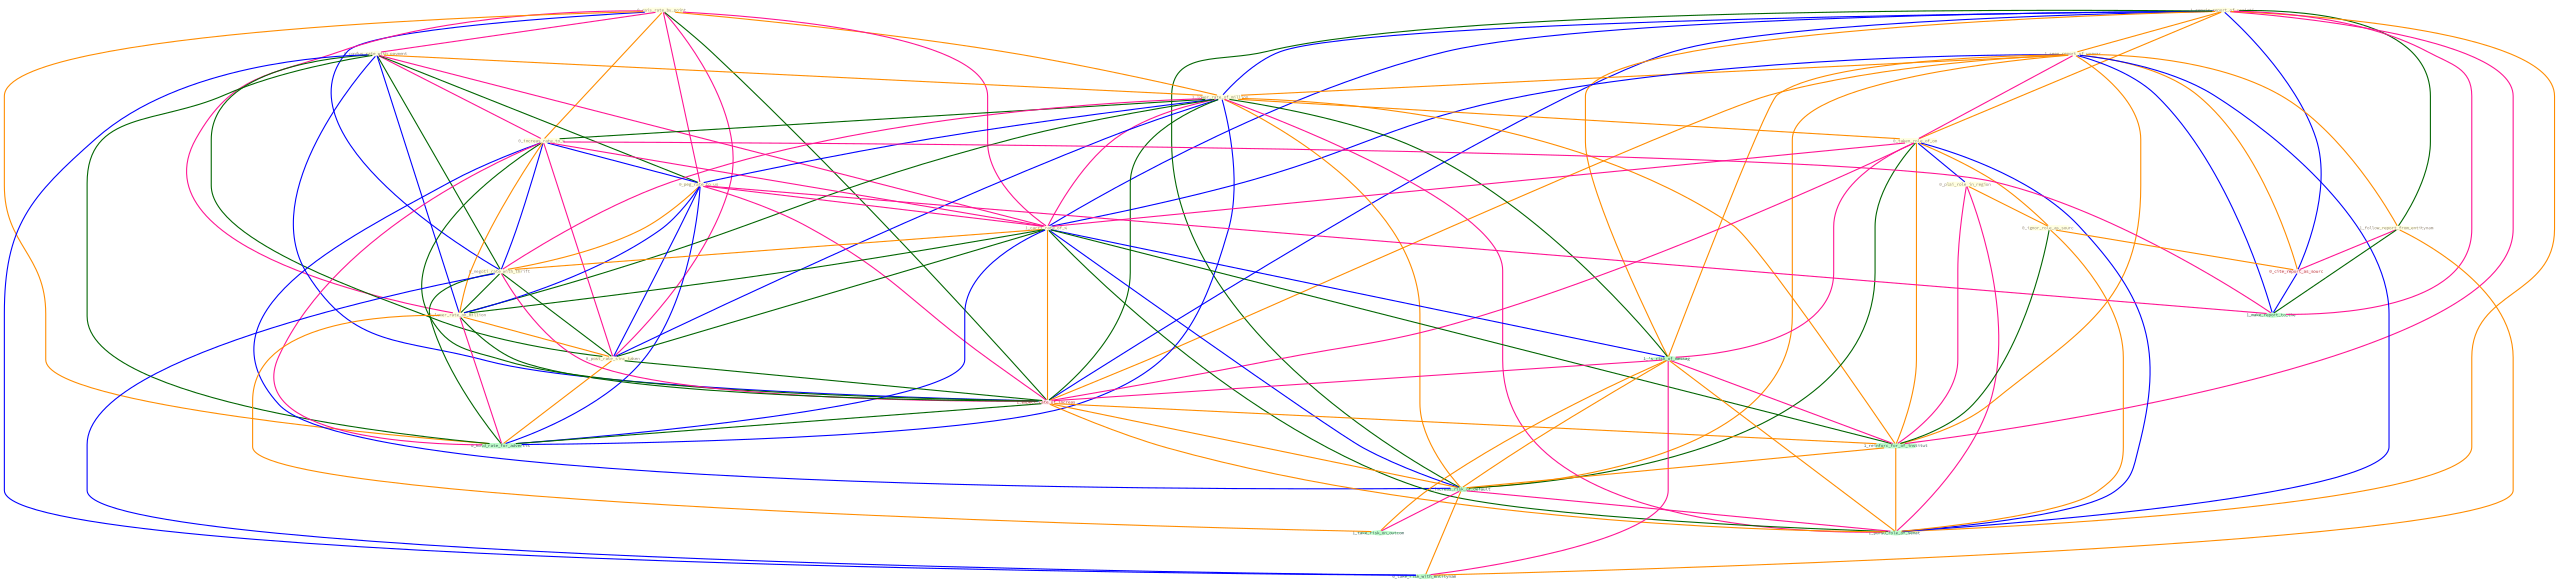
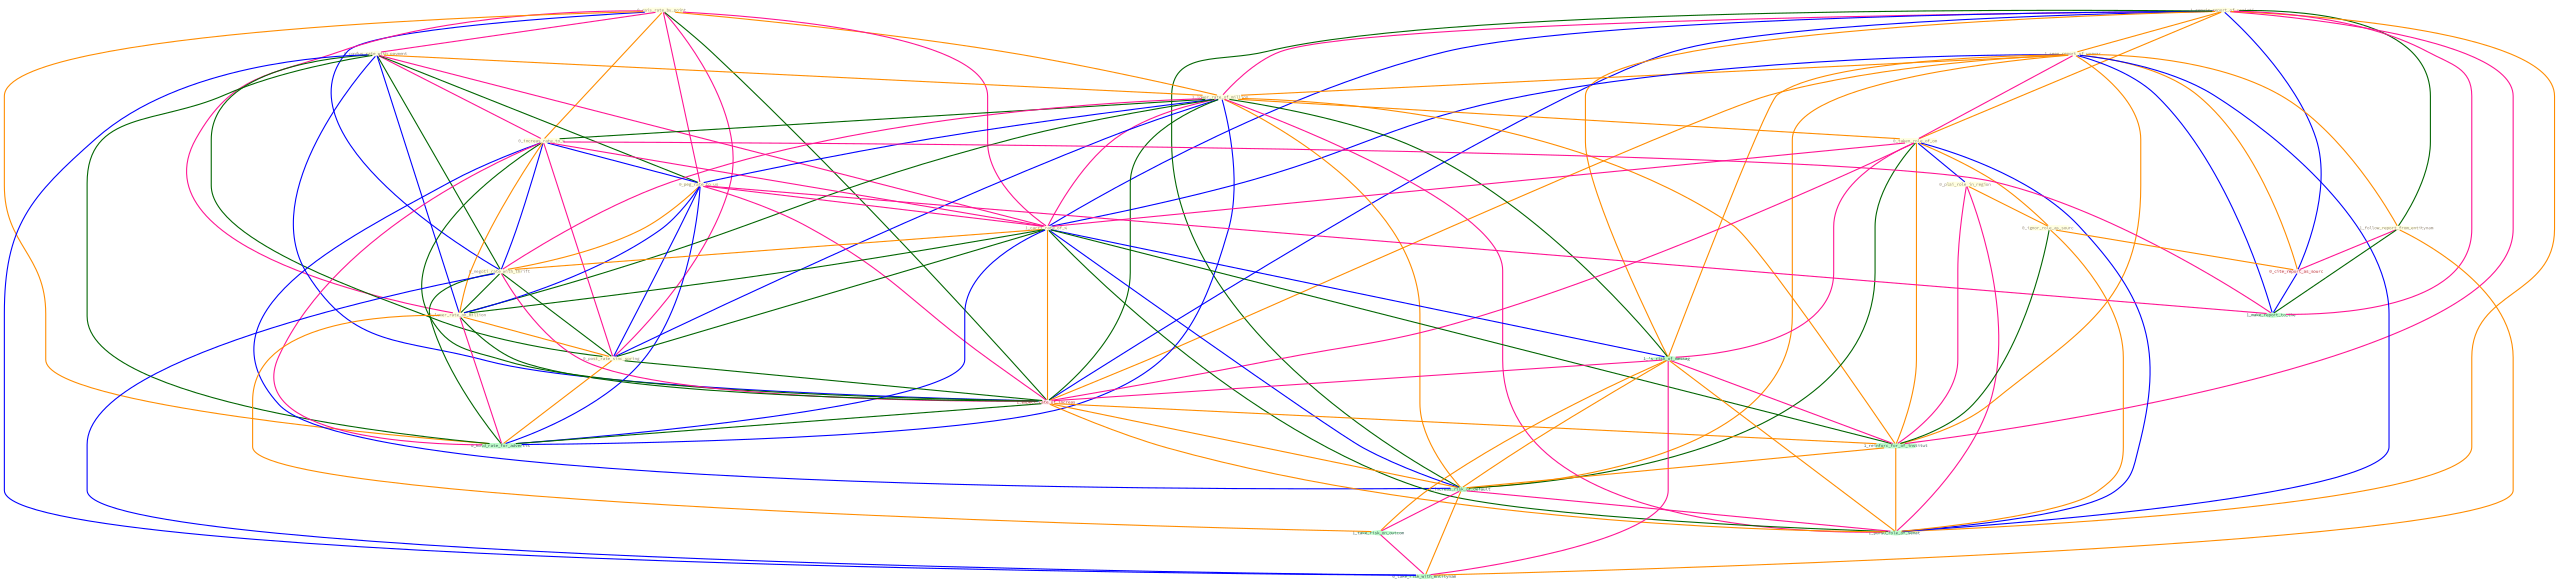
  graph {
    fontname="Source Code Pro"
    node [color="#ffffe0" fixedsize=true fontcolor="#8b7d6b" fontname="Source Code Pro" fontsize=4 shape=diamond style=filled]
    edge [color=darkorange fontname="Source Code Pro" w=1]
    "1_requir_report_of_varieti " [height=.06 width=.5]
    "0_rais_rate_by_point " [height=.06 shape=cylinder width=.5]
    "1_seen_report_of_unawar " [height=.06 width=.5]
    "0_confus_rate_with_payment " [height=.06 width=.5]
    "1_lower_rate_of_million " [height=.06 shape=cylinder width=.5]
    "0_taken_role_of_on " [height=.06 shape=cylinder width=.5]
    "0_increas_rate_to_% " [height=.06 shape=cylinder width=.5]
    "0_peg_rate_to_us " [height=.06 width=.5]
    "1_carri_rate_of_% " [height=.06 width=.5]
    "1_follow_report_from_entitynam " [height=.06 width=.5]
    "0_negoti_rate_with_thrift " [height=.06 shape=cylinder width=.5]
    "0_plai_role_in_region " [height=.06 shape=cylinder width=.5]
    "1_lower_rate_on_million " [height=.06 shape=cylinder width=.5]
-   "0_post_rate_sinc_spring " [height=.06 shape=cylinder width=.5 label="0_post_rate_sinc_taken"]
+   "0_post_rate_sinc_spring " [height=.06 shape=cylinder width=.5]
    "0_ignor_role_as_sourc " [height=.06 shape=cylinder width=.5]
    "1_expect_rate_of_increas " [color="#fff0f5" fontcolor="#b22222" height=.06 width=.5]
    "0_cite_report_as_sourc " [color="#fff0f5" fontcolor="#b22222" height=.06 width=.5]
    "1_'s_risk_of_messag " [color="#BDFCC9" fontcolor="#2f4f4f" height=.06 width=.5]
    n19 [color="#BDFCC9" fontcolor="#2f4f4f" height=.06 label="1_reinforc_for_of_institut" shape=cylinder width=.5]
    "1_increas_risk_of_default " [color="#BDFCC9" fontcolor="#2f4f4f" height=.06 width=.5]
    "1_pursu_role_of_senat " [color="#BDFCC9" fontcolor="#2f4f4f" height=.06 width=.5]
    "1_make_report_to_the " [color="#BDFCC9" fontcolor="#2f4f4f" height=.06 width=.5]
    "0_hold_rate_for_advertis " [color="#BDFCC9" fontcolor="#2f4f4f" height=.06 shape=cylinder width=.5]
    "0_take_risk_with_entitynam " [color="#BDFCC9" fontcolor="#2f4f4f" height=.06 width=.5]
    "1_take_risk_on_outcom " [color="#BDFCC9" fontcolor="#2f4f4f" height=.06 width=.5]
    subgraph sub_1 {
      "1_requir_report_of_varieti "
      "0_rais_rate_by_point "
      "1_seen_report_of_unawar "
      "0_confus_rate_with_payment "
      "1_lower_rate_of_million "
      "0_taken_role_of_on "
      "0_increas_rate_to_% "
      "0_peg_rate_to_us "
      "1_carri_rate_of_% "
      "1_follow_report_from_entitynam "
      "0_negoti_rate_with_thrift "
      "0_plai_role_in_region "
      "1_lower_rate_on_million "
      "0_post_rate_sinc_spring "
      "0_ignor_role_as_sourc "
    }
    subgraph sub_2 {
      "1_expect_rate_of_increas "
      "0_cite_report_as_sourc "
    }
    "1_requir_report_of_varieti " -- "1_seen_report_of_unawar " [w=2]
-   "1_requir_report_of_varieti " -- "1_lower_rate_of_million " [color=blue]
+   "1_requir_report_of_varieti " -- "1_lower_rate_of_million " [color=deeppink]
    "1_requir_report_of_varieti " -- "0_taken_role_of_on "
    "1_requir_report_of_varieti " -- "1_carri_rate_of_% " [color=blue]
    "1_requir_report_of_varieti " -- "1_follow_report_from_entitynam " [color=darkgreen]
    "1_requir_report_of_varieti " -- "1_expect_rate_of_increas " [color=blue]
    "1_requir_report_of_varieti " -- "0_cite_report_as_sourc " [color=blue]
    "1_requir_report_of_varieti " -- "1_'s_risk_of_messag "
    "1_requir_report_of_varieti " -- n19 [color=deeppink]
    "1_requir_report_of_varieti " -- "1_increas_risk_of_default " [color=darkgreen]
    "1_requir_report_of_varieti " -- "1_pursu_role_of_senat "
    "1_requir_report_of_varieti " -- "1_make_report_to_the " [color=deeppink]
    "0_rais_rate_by_point " -- "0_confus_rate_with_payment " [color=deeppink]
    "0_rais_rate_by_point " -- "1_lower_rate_of_million "
    "0_rais_rate_by_point " -- "0_increas_rate_to_% "
    "0_rais_rate_by_point " -- "0_peg_rate_to_us " [color=deeppink]
    "0_rais_rate_by_point " -- "1_carri_rate_of_% " [color=deeppink]
    "0_rais_rate_by_point " -- "0_negoti_rate_with_thrift " [color=blue]
    "0_rais_rate_by_point " -- "1_lower_rate_on_million " [color=deeppink]
    "0_rais_rate_by_point " -- "0_post_rate_sinc_spring " [color=deeppink]
    "0_rais_rate_by_point " -- "1_expect_rate_of_increas " [color=darkgreen]
    "0_rais_rate_by_point " -- "0_hold_rate_for_advertis "
    "1_seen_report_of_unawar " -- "1_lower_rate_of_million "
    "1_seen_report_of_unawar " -- "0_taken_role_of_on " [color=deeppink]
    "1_seen_report_of_unawar " -- "1_carri_rate_of_% " [color=blue]
    "1_seen_report_of_unawar " -- "1_follow_report_from_entitynam "
    "1_seen_report_of_unawar " -- "1_expect_rate_of_increas "
    "1_seen_report_of_unawar " -- "0_cite_report_as_sourc "
    "1_seen_report_of_unawar " -- "1_'s_risk_of_messag "
    "1_seen_report_of_unawar " -- n19
    "1_seen_report_of_unawar " -- "1_increas_risk_of_default "
    "1_seen_report_of_unawar " -- "1_pursu_role_of_senat " [color=blue]
    "1_seen_report_of_unawar " -- "1_make_report_to_the " [color=blue]
    "0_confus_rate_with_payment " -- "1_lower_rate_of_million "
    "0_confus_rate_with_payment " -- "0_increas_rate_to_% " [color=deeppink]
    "0_confus_rate_with_payment " -- "0_peg_rate_to_us " [color=darkgreen]
    "0_confus_rate_with_payment " -- "1_carri_rate_of_% " [color=deeppink]
    "0_confus_rate_with_payment " -- "0_negoti_rate_with_thrift " [color=darkgreen w=2]
    "0_confus_rate_with_payment " -- "1_lower_rate_on_million " [color=blue]
    "0_confus_rate_with_payment " -- "0_post_rate_sinc_spring " [color=darkgreen]
    "0_confus_rate_with_payment " -- "1_expect_rate_of_increas " [color=blue]
    "0_confus_rate_with_payment " -- "0_hold_rate_for_advertis " [color=darkgreen]
    "0_confus_rate_with_payment " -- "0_take_risk_with_entitynam " [color=blue]
    "1_lower_rate_of_million " -- "0_taken_role_of_on "
    "1_lower_rate_of_million " -- "0_increas_rate_to_% " [color=darkgreen]
    "1_lower_rate_of_million " -- "0_peg_rate_to_us " [color=blue]
    "1_lower_rate_of_million " -- "1_carri_rate_of_% " [color=deeppink w=2]
    "1_lower_rate_of_million " -- "0_negoti_rate_with_thrift " [color=deeppink]
    "1_lower_rate_of_million " -- "1_lower_rate_on_million " [color=darkgreen w=3]
    "1_lower_rate_of_million " -- "0_post_rate_sinc_spring " [color=blue]
    "1_lower_rate_of_million " -- "1_expect_rate_of_increas " [color=darkgreen w=2]
    "1_lower_rate_of_million " -- "1_'s_risk_of_messag " [color=darkgreen]
    "1_lower_rate_of_million " -- n19
    "1_lower_rate_of_million " -- "1_increas_risk_of_default "
    "1_lower_rate_of_million " -- "1_pursu_role_of_senat " [color=deeppink]
    "1_lower_rate_of_million " -- "0_hold_rate_for_advertis " [color=blue]
    "0_taken_role_of_on " -- "1_carri_rate_of_% " [color=deeppink]
    "0_taken_role_of_on " -- "0_plai_role_in_region " [color=blue]
    "0_taken_role_of_on " -- "0_ignor_role_as_sourc "
    "0_taken_role_of_on " -- "1_expect_rate_of_increas " [color=deeppink]
    "0_taken_role_of_on " -- "1_'s_risk_of_messag " [color=deeppink]
    "0_taken_role_of_on " -- n19 [w=2]
    "0_taken_role_of_on " -- "1_increas_risk_of_default " [color=darkgreen]
    "0_taken_role_of_on " -- "1_pursu_role_of_senat " [color=blue w=2]
    "0_increas_rate_to_% " -- "0_peg_rate_to_us " [color=blue w=2]
    "0_increas_rate_to_% " -- "1_carri_rate_of_% " [color=deeppink w=2]
    "0_increas_rate_to_% " -- "0_negoti_rate_with_thrift " [color=blue]
    "0_increas_rate_to_% " -- "1_lower_rate_on_million "
    "0_increas_rate_to_% " -- "0_post_rate_sinc_spring " [color=deeppink]
    "0_increas_rate_to_% " -- "1_expect_rate_of_increas " [color=darkgreen]
    "0_increas_rate_to_% " -- "1_increas_risk_of_default " [color=blue]
    "0_increas_rate_to_% " -- "1_make_report_to_the " [color=deeppink]
    "0_increas_rate_to_% " -- "0_hold_rate_for_advertis " [color=deeppink]
    "0_peg_rate_to_us " -- "1_carri_rate_of_% " [color=deeppink]
    "0_peg_rate_to_us " -- "0_negoti_rate_with_thrift "
    "0_peg_rate_to_us " -- "1_lower_rate_on_million " [color=blue]
    "0_peg_rate_to_us " -- "0_post_rate_sinc_spring " [color=blue]
    "0_peg_rate_to_us " -- "1_expect_rate_of_increas " [color=deeppink]
    "0_peg_rate_to_us " -- "1_make_report_to_the " [color=deeppink]
    "0_peg_rate_to_us " -- "0_hold_rate_for_advertis " [color=blue]
    "1_carri_rate_of_% " -- "0_negoti_rate_with_thrift "
    "1_carri_rate_of_% " -- "1_lower_rate_on_million " [color=darkgreen]
    "1_carri_rate_of_% " -- "0_post_rate_sinc_spring " [color=darkgreen]
    "1_carri_rate_of_% " -- "1_expect_rate_of_increas " [w=2]
    "1_carri_rate_of_% " -- "1_'s_risk_of_messag " [color=blue]
    "1_carri_rate_of_% " -- n19 [color=darkgreen]
    "1_carri_rate_of_% " -- "1_increas_risk_of_default " [color=blue]
    "1_carri_rate_of_% " -- "1_pursu_role_of_senat " [color=darkgreen]
    "1_carri_rate_of_% " -- "0_hold_rate_for_advertis " [color=blue]
    "1_follow_report_from_entitynam " -- "0_cite_report_as_sourc " [color=deeppink]
    "1_follow_report_from_entitynam " -- "1_make_report_to_the " [color=darkgreen]
    "1_follow_report_from_entitynam " -- "0_take_risk_with_entitynam "
    "0_negoti_rate_with_thrift " -- "1_lower_rate_on_million " [color=darkgreen]
    "0_negoti_rate_with_thrift " -- "0_post_rate_sinc_spring " [color=darkgreen]
    "0_negoti_rate_with_thrift " -- "1_expect_rate_of_increas " [color=deeppink]
    "0_negoti_rate_with_thrift " -- "0_hold_rate_for_advertis " [color=darkgreen]
    "0_negoti_rate_with_thrift " -- "0_take_risk_with_entitynam " [color=blue]
    "0_plai_role_in_region " -- "0_ignor_role_as_sourc "
    "0_plai_role_in_region " -- n19 [color=deeppink]
    "0_plai_role_in_region " -- "1_pursu_role_of_senat " [color=deeppink]
    "1_lower_rate_on_million " -- "0_post_rate_sinc_spring "
    "1_lower_rate_on_million " -- "1_expect_rate_of_increas " [color=darkgreen]
    "1_lower_rate_on_million " -- "0_hold_rate_for_advertis " [color=deeppink]
    "1_lower_rate_on_million " -- "1_take_risk_on_outcom "
    "0_post_rate_sinc_spring " -- "1_expect_rate_of_increas " [color=darkgreen]
    "0_post_rate_sinc_spring " -- "0_hold_rate_for_advertis "
    "0_ignor_role_as_sourc " -- "0_cite_report_as_sourc " [w=2]
    "0_ignor_role_as_sourc " -- n19 [color=darkgreen]
    "0_ignor_role_as_sourc " -- "1_pursu_role_of_senat "
    "1_expect_rate_of_increas " -- n19
    "1_expect_rate_of_increas " -- "1_increas_risk_of_default "
    "1_expect_rate_of_increas " -- "1_pursu_role_of_senat "
    "1_expect_rate_of_increas " -- "0_hold_rate_for_advertis " [color=darkgreen]
    "0_cite_report_as_sourc " -- "1_make_report_to_the " [color=blue]
    "1_'s_risk_of_messag " -- "1_expect_rate_of_increas " [color=deeppink]
    "1_'s_risk_of_messag " -- n19 [color=deeppink]
    "1_'s_risk_of_messag " -- "1_increas_risk_of_default " [w=2]
    "1_'s_risk_of_messag " -- "1_pursu_role_of_senat "
    "1_'s_risk_of_messag " -- "0_take_risk_with_entitynam " [color=deeppink]
    "1_'s_risk_of_messag " -- "1_take_risk_on_outcom "
    n19 -- "1_increas_risk_of_default "
    n19 -- "1_pursu_role_of_senat " [w=2]
    "1_increas_risk_of_default " -- "1_pursu_role_of_senat " [color=deeppink]
    "1_increas_risk_of_default " -- "0_take_risk_with_entitynam "
    "1_increas_risk_of_default " -- "1_take_risk_on_outcom " [color=deeppink]
+   "1_take_risk_on_outcom " -- "0_take_risk_with_entitynam " [color=deeppink w=2]
  }
